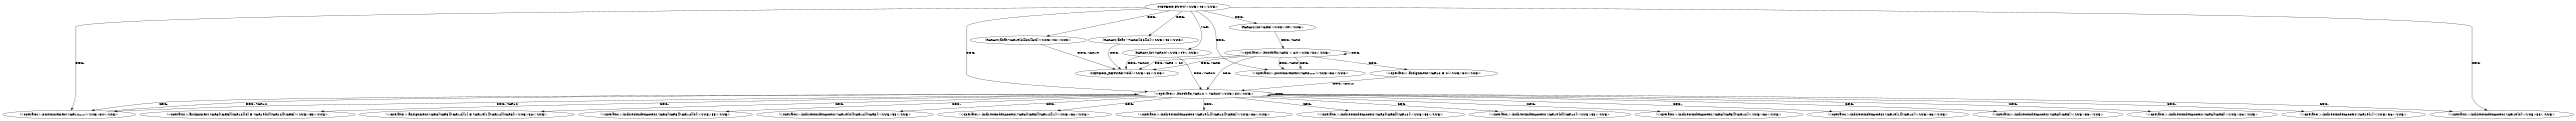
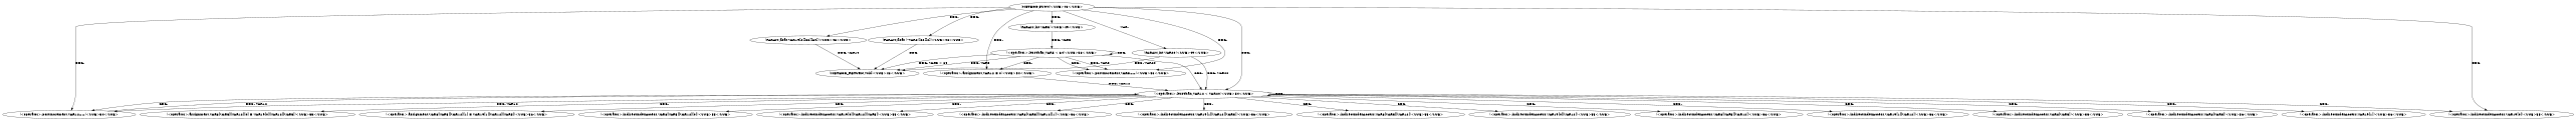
  digraph {
    n1 [label="(METHOD,FUN4)<SUB>48</SUB>"]
    n2 [label="(PARAM,float (*VAR8)[32][2])<SUB>48</SUB>"]
    n3 [label="(PARAM,float VAR19[2][38][64])<SUB>48</SUB>"]
    n4 [label="(PARAM,int VAR5)<SUB>49</SUB>"]
    n5 [label="(PARAM,int VAR20)<SUB>49</SUB>"]
    n6 [label="(&lt;operator&gt;.postIncrement,VAR5++)<SUB>53</SUB>"]
    n7 [label="(&lt;operator&gt;.lessThan,VAR12 &lt; VAR20)<SUB>54</SUB>"]
    n8 [label="(&lt;operator&gt;.postIncrement,VAR12++)<SUB>54</SUB>"]
    n9 [label="(&lt;operator&gt;.assignment,VAR12 = 0)<SUB>54</SUB>"]
    n10 [label="(&lt;operator&gt;.indirectIndexAccess,VAR19[0])<SUB>55</SUB>"]
    n11 [label="(METHOD_RETURN,void)<SUB>48</SUB>"]
    n12 [label="(&lt;operator&gt;.lessThan,VAR5 &lt; 64)<SUB>53</SUB>"]
    n13 [label="(&lt;operator&gt;.assignment,VAR8[VAR5][VAR12][0] = VAR19[0][VAR12][VAR5])<SUB>55</SUB>"]
    n14 [label="(&lt;operator&gt;.assignment,VAR8[VAR5][VAR12][1] = VAR19[1][VAR12][VAR5])<SUB>56</SUB>"]
    n15 [label="(&lt;operator&gt;.indirectIndexAccess,VAR8[VAR5][VAR12][0])<SUB>55</SUB>"]
    n16 [label="(&lt;operator&gt;.indirectIndexAccess,VAR19[0][VAR12][VAR5])<SUB>55</SUB>"]
    n17 [label="(&lt;operator&gt;.indirectIndexAccess,VAR8[VAR5][VAR12][1])<SUB>56</SUB>"]
    n18 [label="(&lt;operator&gt;.indirectIndexAccess,VAR19[1][VAR12][VAR5])<SUB>56</SUB>"]
    n19 [label="(&lt;operator&gt;.indirectIndexAccess,VAR8[VAR5][VAR12])<SUB>55</SUB>"]
    n20 [label="(&lt;operator&gt;.indirectIndexAccess,VAR19[0][VAR12])<SUB>55</SUB>"]
    n21 [label="(&lt;operator&gt;.indirectIndexAccess,VAR8[VAR5][VAR12])<SUB>56</SUB>"]
    n22 [label="(&lt;operator&gt;.indirectIndexAccess,VAR19[1][VAR12])<SUB>56</SUB>"]
    n23 [label="(&lt;operator&gt;.indirectIndexAccess,VAR8[VAR5])<SUB>55</SUB>"]
    n24 [label="(&lt;operator&gt;.indirectIndexAccess,VAR8[VAR5])<SUB>56</SUB>"]
    n25 [label="(&lt;operator&gt;.indirectIndexAccess,VAR19[1])<SUB>56</SUB>"]
    n1 -> n2 [label="DDG: "]
    n1 -> n3 [label="DDG: "]
    n1 -> n4 [label="DDG: "]
    n1 -> n5 [label="VAR: "]
    n1 -> n6 [label="DDG: "]
    n1 -> n7 [label="DDG: "]
    n1 -> n8 [label="DDG: "]
+   n1 -> n9 [label="DDG: "]
    n1 -> n10 [label="DDG: "]
    n2 -> n11 [label="DDG: "]
    n3 -> n11 [label="DDG: VAR19"]
    n4 -> n12 [label="DDG: VAR5"]
    n5 -> n7 [label="DDG: VAR20"]
    n5 -> n11 [label="DDG: VAR20"]
    n7 -> n7 [label="CDG: "]
    n7 -> n8 [label="DDG: VAR12"]
    n7 -> n8 [label="CDG: "]
    n7 -> n10 [label="CDG: "]
    n7 -> n13 [label="CDG: "]
    n7 -> n14 [label="CDG: "]
    n7 -> n15 [label="CDG: "]
    n7 -> n16 [label="CDG: "]
    n7 -> n17 [label="CDG: "]
    n7 -> n18 [label="CDG: "]
    n7 -> n19 [label="CDG: "]
    n7 -> n20 [label="CDG: "]
    n7 -> n21 [label="CDG: "]
    n7 -> n22 [label="CDG: "]
    n7 -> n23 [label="CDG: "]
    n7 -> n24 [label="CDG: "]
    n7 -> n25 [label="CDG: "]
    n8 -> n7 [label="DDG: VAR12"]
    n9 -> n7 [label="DDG: VAR12"]
    n12 -> n6 [label="DDG: VAR5"]
    n12 -> n6 [label="CDG: "]
    n12 -> n7 [label="CDG: "]
    n12 -> n9 [label="CDG: "]
    n12 -> n11 [label="DDG: VAR5"]
    n12 -> n11 [label="DDG: VAR5 &lt; 64"]
    n12 -> n12 [label="CDG: "]
  }
